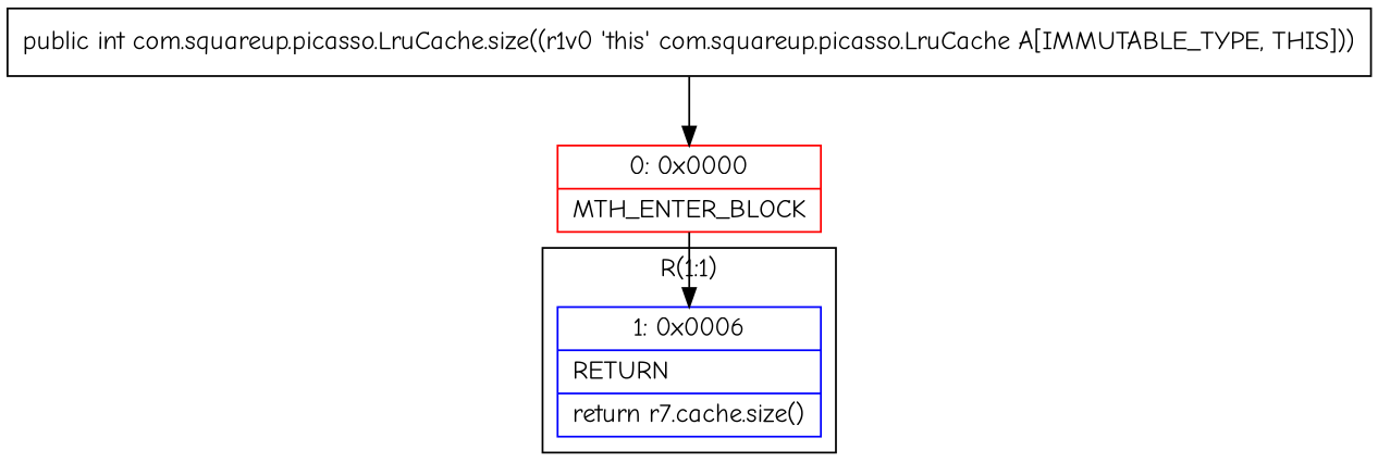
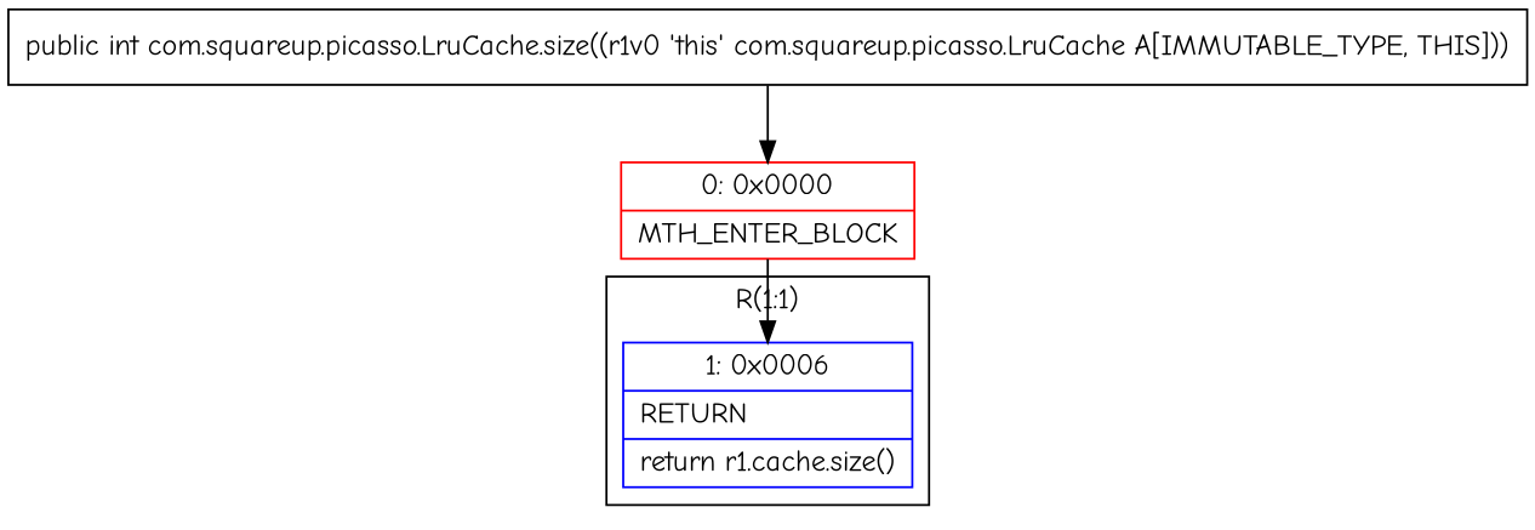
  digraph {
    fontname="Comic Neue"
    node [shape=record fontname="Comic Neue"]
    edge [fontname="Comic Neue"]
-   n1 [color=blue label="{1\:\ 0x0006|RETURN\l|return r7.cache.size()\l}"]
+   n1 [color=blue label="{1\:\ 0x0006|RETURN\l|return r1.cache.size()\l}"]
    n2 [color=red label="{0\:\ 0x0000|MTH_ENTER_BLOCK\l}"]
    n3 [label="{public int com.squareup.picasso.LruCache.size((r1v0 'this' com.squareup.picasso.LruCache A[IMMUTABLE_TYPE, THIS])) }"]
    subgraph cluster_1 {
      label="R(1:1)"
      n1
    }
    n2 -> n1
    n3 -> n2
  }
